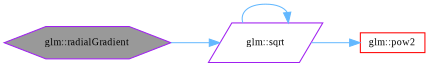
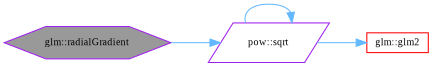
  digraph {
    fontname="Liberation Serif"
    rankdir=LR
    node [color=purple fillcolor=white fontname="Liberation Serif" fontsize=10 style=filled]
    edge [color=steelblue1 fontname="Liberation Serif" fontsize=10 labelfontname=Helvetica labelfontsize=10 style=solid]
    n1 [fillcolor=grey60 fontcolor=black height=0.2 label="glm::radialGradient" shape=hexagon width=0.4]
-   n2 [height=0.2 label="glm::sqrt" shape=parallelogram width=0.4]
-   n3 [color=red height=0.2 label="glm::pow2" shape=box width=0.4]
+   n2 [height=0.2 label="pow::sqrt" shape=parallelogram width=0.4]
+   n3 [color=red height=0.2 label="glm::glm2" shape=box width=0.4]
    n1 -> n2
    n2 -> n2
    n2 -> n3
  }
